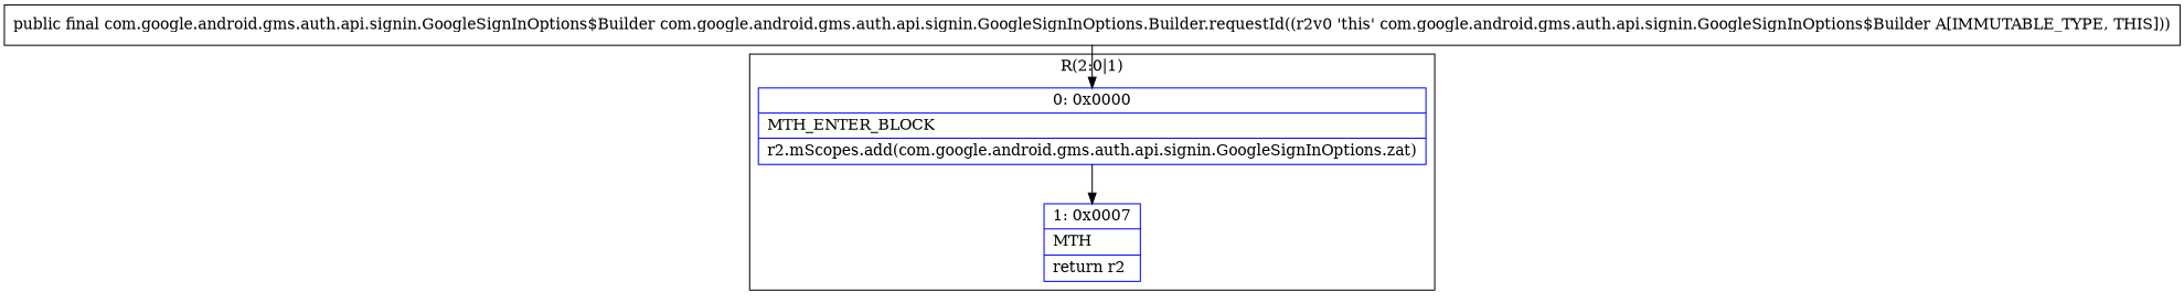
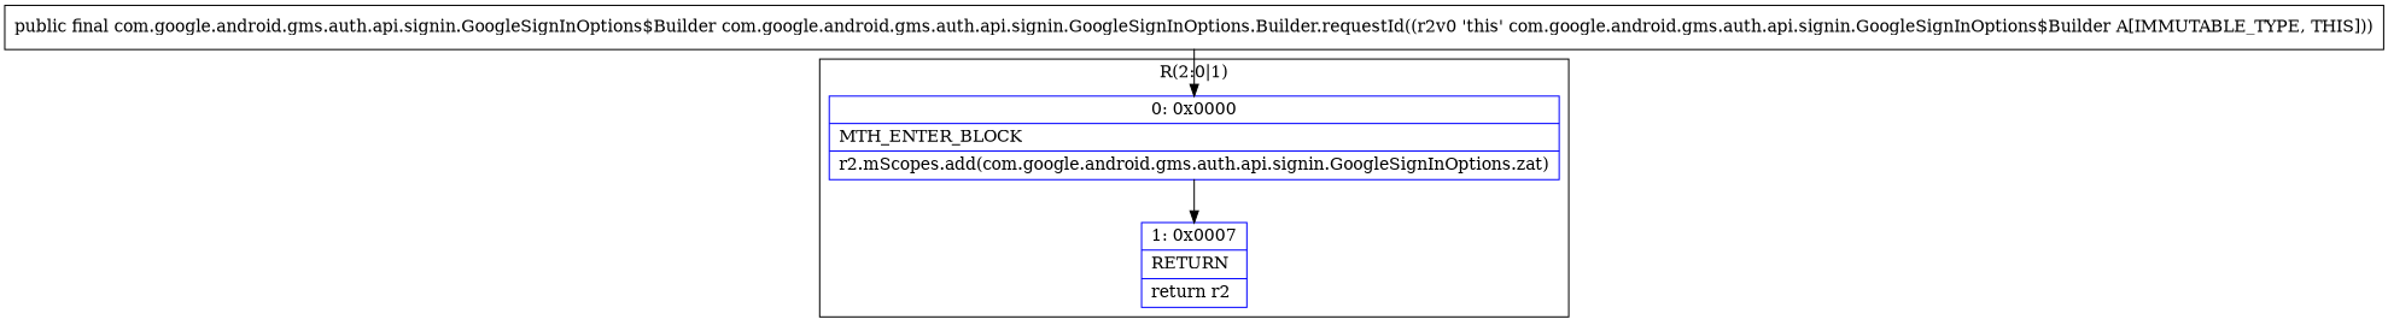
  digraph {
    node [color=blue shape=record]
    n1 [label="{0\:\ 0x0000|MTH_ENTER_BLOCK\l|r2.mScopes.add(com.google.android.gms.auth.api.signin.GoogleSignInOptions.zat)\l}"]
-   n2 [label="{1\:\ 0x0007|MTH\l|return r2\l}"]
+   n2 [label="{1\:\ 0x0007|RETURN\l|return r2\l}"]
    n3 [label="{public final com.google.android.gms.auth.api.signin.GoogleSignInOptions$Builder com.google.android.gms.auth.api.signin.GoogleSignInOptions.Builder.requestId((r2v0 'this' com.google.android.gms.auth.api.signin.GoogleSignInOptions$Builder A[IMMUTABLE_TYPE, THIS])) }" color=""]
    subgraph cluster_1 {
      label="R(2:0|1)"
      n1
      n2
    }
    n1 -> n2
    n3 -> n1
  }
